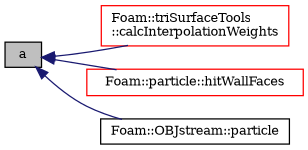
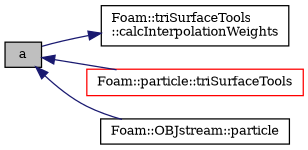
  digraph {
    fontname="DejaVu Serif"
    rankdir=LR
    node [color=black fontname="DejaVu Serif" fontsize=10 shape=record]
    edge [color=midnightblue dir=back fontname="DejaVu Serif" fontsize=10 labelfontname=FreeSans labelfontsize=10 style=solid]
    n1 [fillcolor=grey75 fontcolor=black height=0.2 label=a style=filled width=0.4]
-   n2 [color=red height=0.2 label="Foam::triSurfaceTools\l::calcInterpolationWeights" width=0.4]
-   n3 [color=red height=0.2 label="Foam::particle::hitWallFaces" width=0.4]
+   n2 [height=0.2 label="Foam::triSurfaceTools\l::calcInterpolationWeights" width=0.4]
+   n3 [color=red height=0.2 label="Foam::particle::triSurfaceTools" width=0.4]
    n4 [height=0.2 label="Foam::OBJstream::particle" width=0.4]
-   n1 -> n2
+   n2 -> n1
    n1 -> n3
    n1 -> n4
  }
